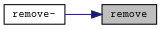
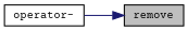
  digraph {
    rankdir=RL
    fontname="Courier Prime"
    node [color=black fontname="Courier Prime" fontsize=10 shape=record style=filled]
    n1 [fillcolor=grey75 fontcolor=black height=0.2 label=remove width=0.4]
-   n2 [fillcolor=white height=0.2 label="remove-" width=0.4]
+   n2 [fillcolor=white height=0.2 label="operator-" width=0.4]
    n1 -> n2 [color=midnightblue dir=back fontname="Courier Prime" fontsize=10 labelfontname=Helvetica labelfontsize=10 style=solid]
  }
